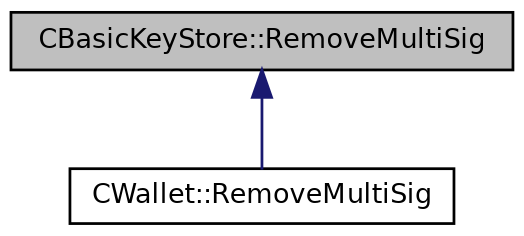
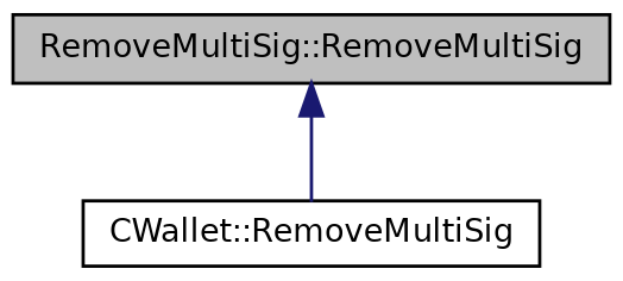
  digraph {
    rankdir=TB
    node [color=black fontname=Helvetica fontsize=10 shape=record style=filled]
-   n1 [fillcolor=grey75 fontcolor=black height=0.2 label="CBasicKeyStore::RemoveMultiSig" width=0.4]
+   n1 [fillcolor=grey75 fontcolor=black height=0.2 label="RemoveMultiSig::RemoveMultiSig" width=0.4]
    n2 [fillcolor=white height=0.2 label="CWallet::RemoveMultiSig" width=0.4]
    n1 -> n2 [color=midnightblue dir=back fontname=Helvetica fontsize=10 labelfontname=Helvetica labelfontsize=10 style=solid]
  }
